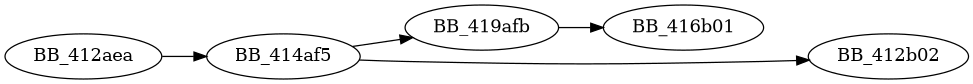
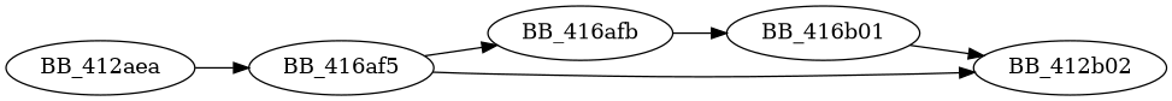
  digraph {
    rankdir=LR
    n1 [label=BB_412aea]
-   BB_416af5 [label=BB_414af5]
-   BB_416afb [label=BB_419afb]
+   BB_416af5
+   BB_416afb
    n4 [label=BB_412b02]
    BB_416b01
    n1 -> BB_416af5
    BB_416af5 -> BB_416afb
    BB_416af5 -> n4
    BB_416afb -> BB_416b01
+   BB_416b01 -> n4
  }
